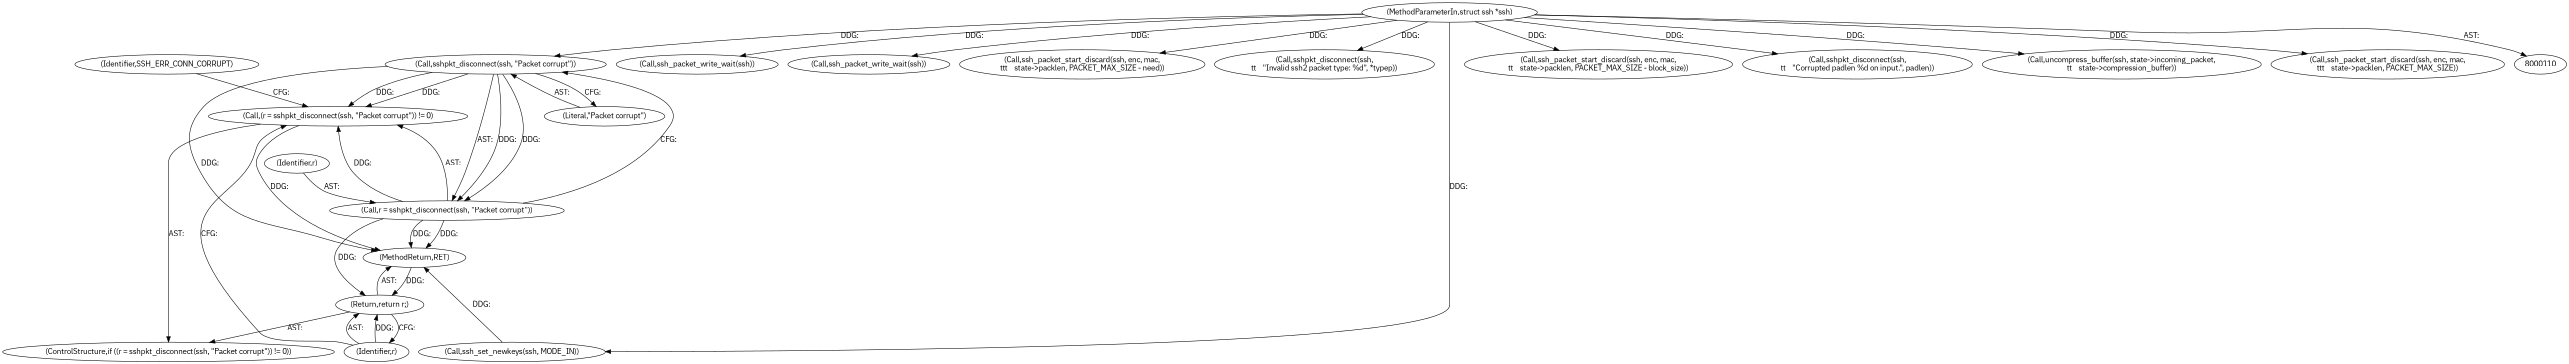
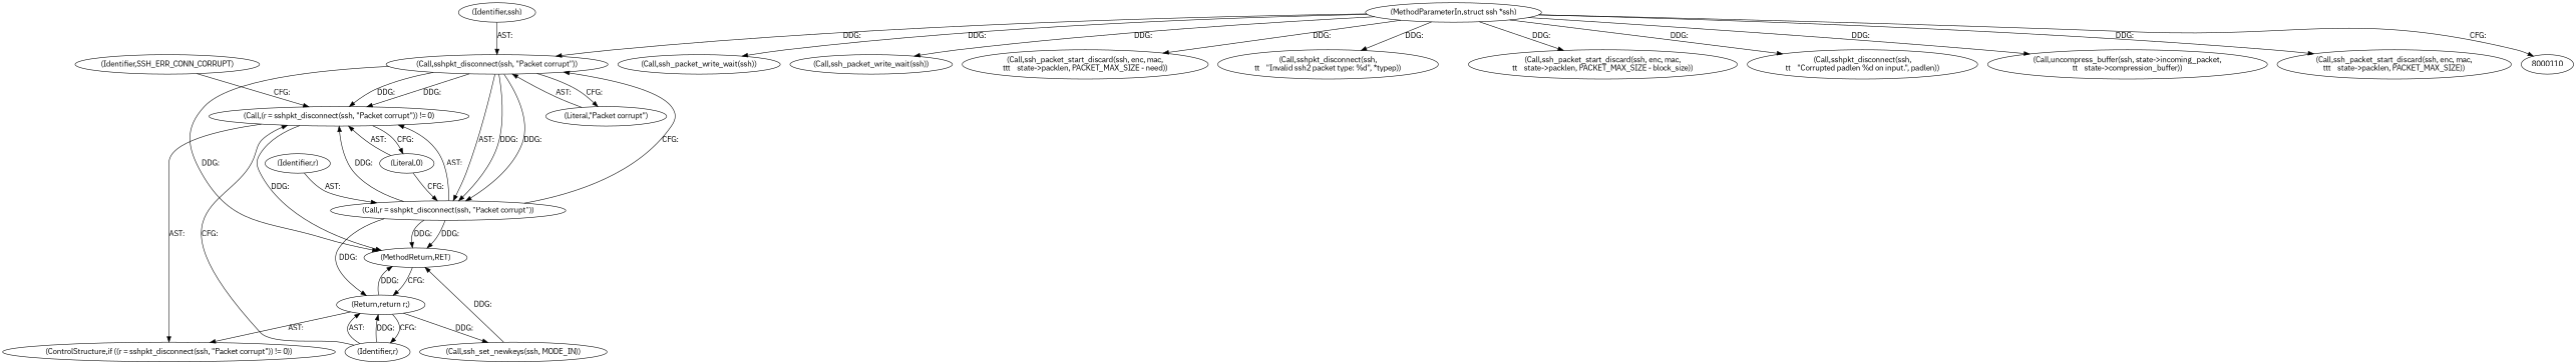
  digraph {
    fontname="IBM Plex Sans"
    node [fontname="IBM Plex Sans"]
    edge [fontname="IBM Plex Sans"]
    n1 [label="(Call,sshpkt_disconnect(ssh, \"Packet corrupt\"))"]
    n2 [label="(Call,(r = sshpkt_disconnect(ssh, \"Packet corrupt\")) != 0)"]
    n3 [label="(Call,r = sshpkt_disconnect(ssh, \"Packet corrupt\"))"]
    n4 [label="(Literal,\"Packet corrupt\")"]
    n5 [label="(MethodReturn,RET)"]
+   n6 [label="(Literal,0)"]
    n7 [label="(ControlStructure,if ((r = sshpkt_disconnect(ssh, \"Packet corrupt\")) != 0))"]
    n8 [label="(Return,return r;)"]
    n9 [label="(MethodParameterIn,struct ssh *ssh)"]
    n10 [label="(Call,ssh_packet_write_wait(ssh))"]
    n11 [label="(Call,ssh_packet_write_wait(ssh))"]
    n12 [label="(Call,ssh_packet_start_discard(ssh, enc, mac,\n\t\t\t    state->packlen, PACKET_MAX_SIZE - need))"]
    n13 [label="(Call,ssh_set_newkeys(ssh, MODE_IN))"]
    n14 [label="(Call,sshpkt_disconnect(ssh,\n\t\t    \"Invalid ssh2 packet type: %d\", *typep))"]
    n15 [label="(Call,ssh_packet_start_discard(ssh, enc, mac,\n\t\t    state->packlen, PACKET_MAX_SIZE - block_size))"]
    n16 [label="(Call,sshpkt_disconnect(ssh,\n\t\t    \"Corrupted padlen %d on input.\", padlen))"]
    n17 [label="(Call,uncompress_buffer(ssh, state->incoming_packet,\n\t\t    state->compression_buffer))"]
    n18 [label="(Call,ssh_packet_start_discard(ssh, enc, mac,\n\t\t\t    state->packlen, PACKET_MAX_SIZE))"]
    n19 [label=8000110]
    n20 [label="(Identifier,r)"]
    n21 [label="(Identifier,SSH_ERR_CONN_CORRUPT)"]
+   n22 [label="(Identifier,ssh)"]
    n23 [label="(Identifier,r)"]
    n1 -> n2 [label="DDG: "]
    n1 -> n2 [label="DDG: "]
    n1 -> n3 [label="AST: "]
    n1 -> n3 [label="DDG: "]
    n1 -> n3 [label="DDG: "]
    n1 -> n4 [label="CFG: "]
    n1 -> n5 [label="DDG: "]
    n2 -> n5 [label="DDG: "]
+   n2 -> n6 [label="CFG: "]
    n2 -> n7 [label="AST: "]
    n3 -> n1 [label="CFG: "]
    n3 -> n2 [label="AST: "]
    n3 -> n2 [label="DDG: "]
    n3 -> n5 [label="DDG: "]
    n3 -> n5 [label="DDG: "]
    n3 -> n8 [label="DDG: "]
    n4 -> n1 [label="AST: "]
-   n5 -> n8 [label="DDG: "]
-   n8 -> n5 [label="AST: "]
+   n5 -> n8 [label="CFG: "]
+   n6 -> n2 [label="AST: "]
+   n6 -> n3 [label="CFG: "]
+   n8 -> n5 [label="DDG: "]
    n8 -> n7 [label="AST: "]
    n8 -> n20 [label="CFG: "]
    n9 -> n1 [label="DDG: "]
    n9 -> n10 [label="DDG: "]
    n9 -> n11 [label="DDG: "]
    n9 -> n12 [label="DDG: "]
-   n9 -> n13 [label="DDG: "]
+   n8 -> n13 [label="DDG: "]
    n9 -> n14 [label="DDG: "]
    n9 -> n15 [label="DDG: "]
    n9 -> n16 [label="DDG: "]
    n9 -> n17 [label="DDG: "]
    n9 -> n18 [label="DDG: "]
-   n9 -> n19 [label="AST: "]
+   n9 -> n19 [label="CFG: "]
    n13 -> n5 [label="DDG: "]
    n20 -> n2 [label="CFG: "]
    n20 -> n8 [label="AST: "]
    n20 -> n8 [label="DDG: "]
    n21 -> n2 [label="CFG: "]
+   n22 -> n1 [label="AST: "]
    n23 -> n3 [label="AST: "]
  }
